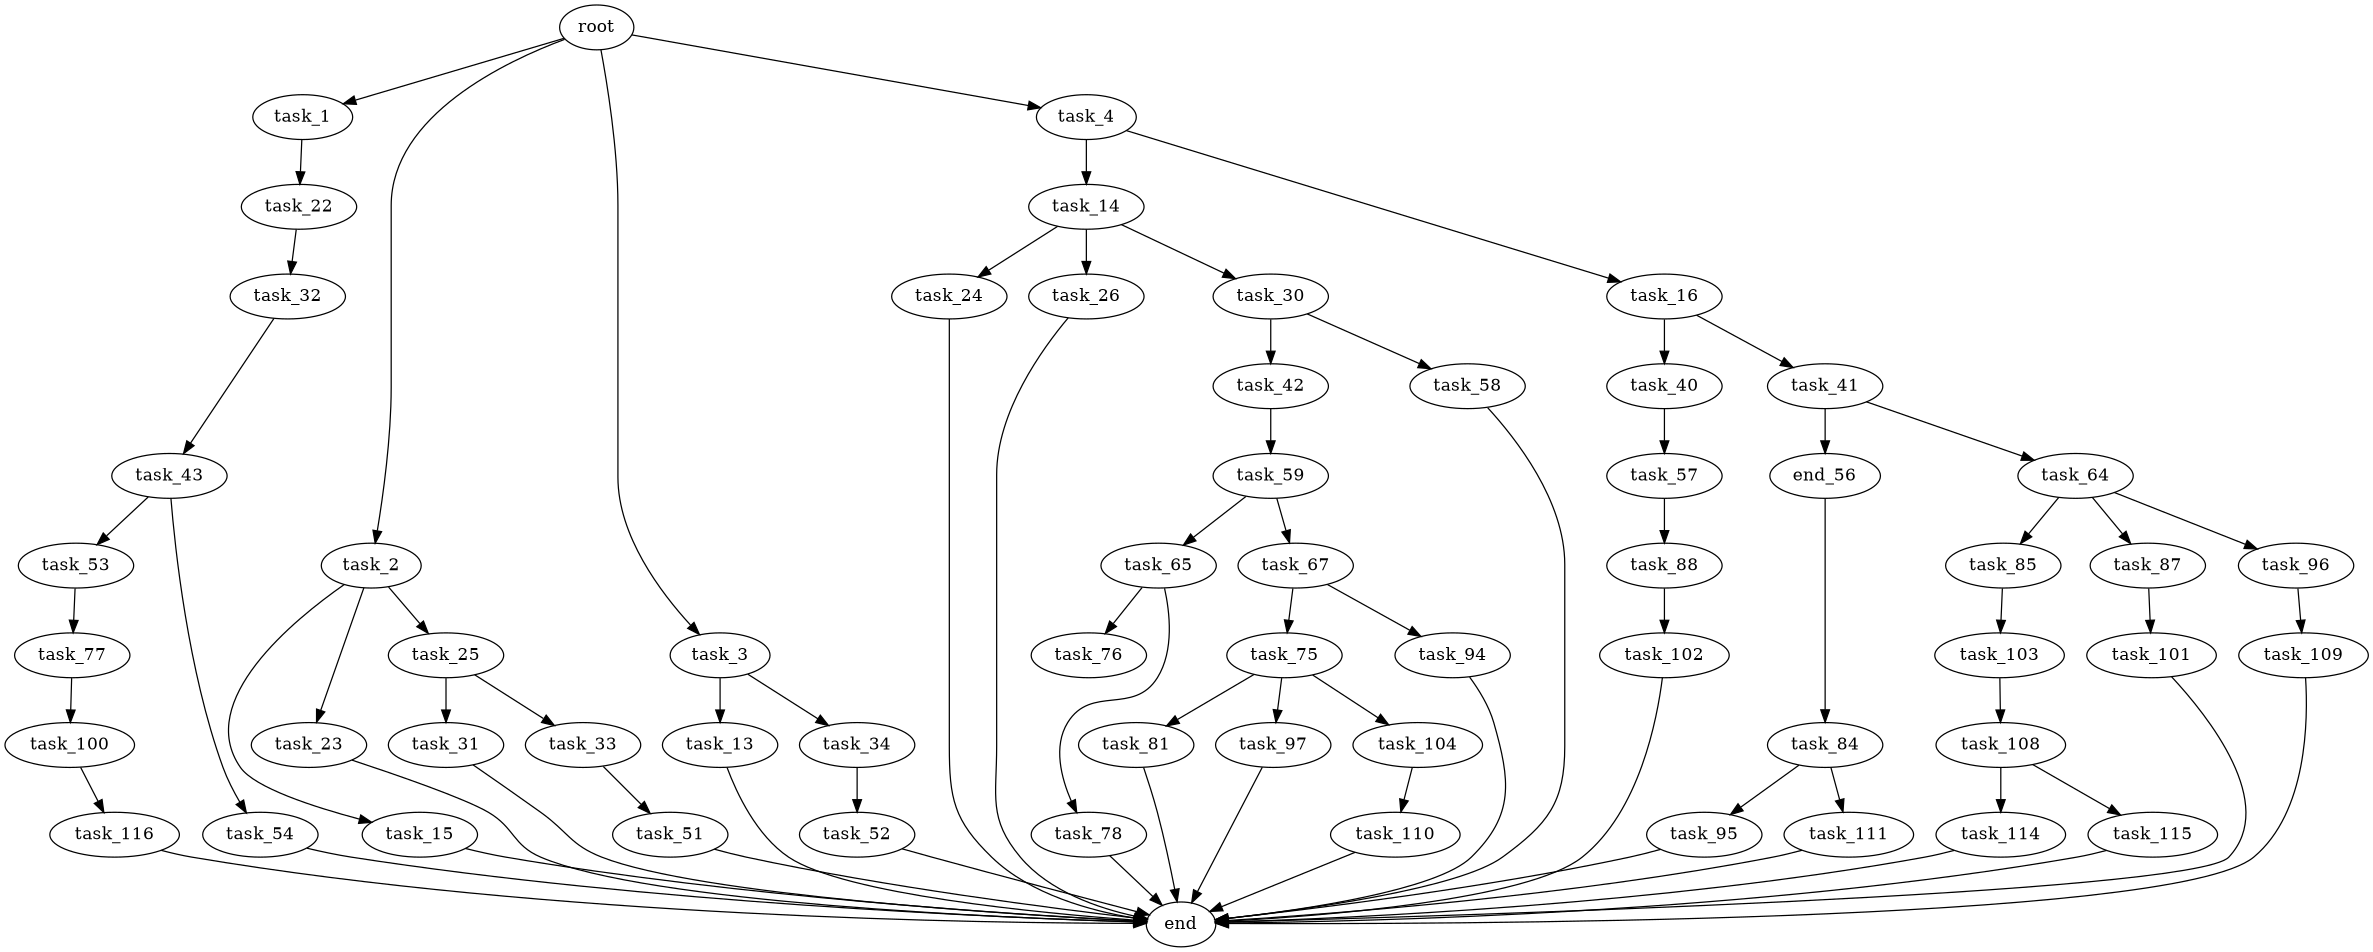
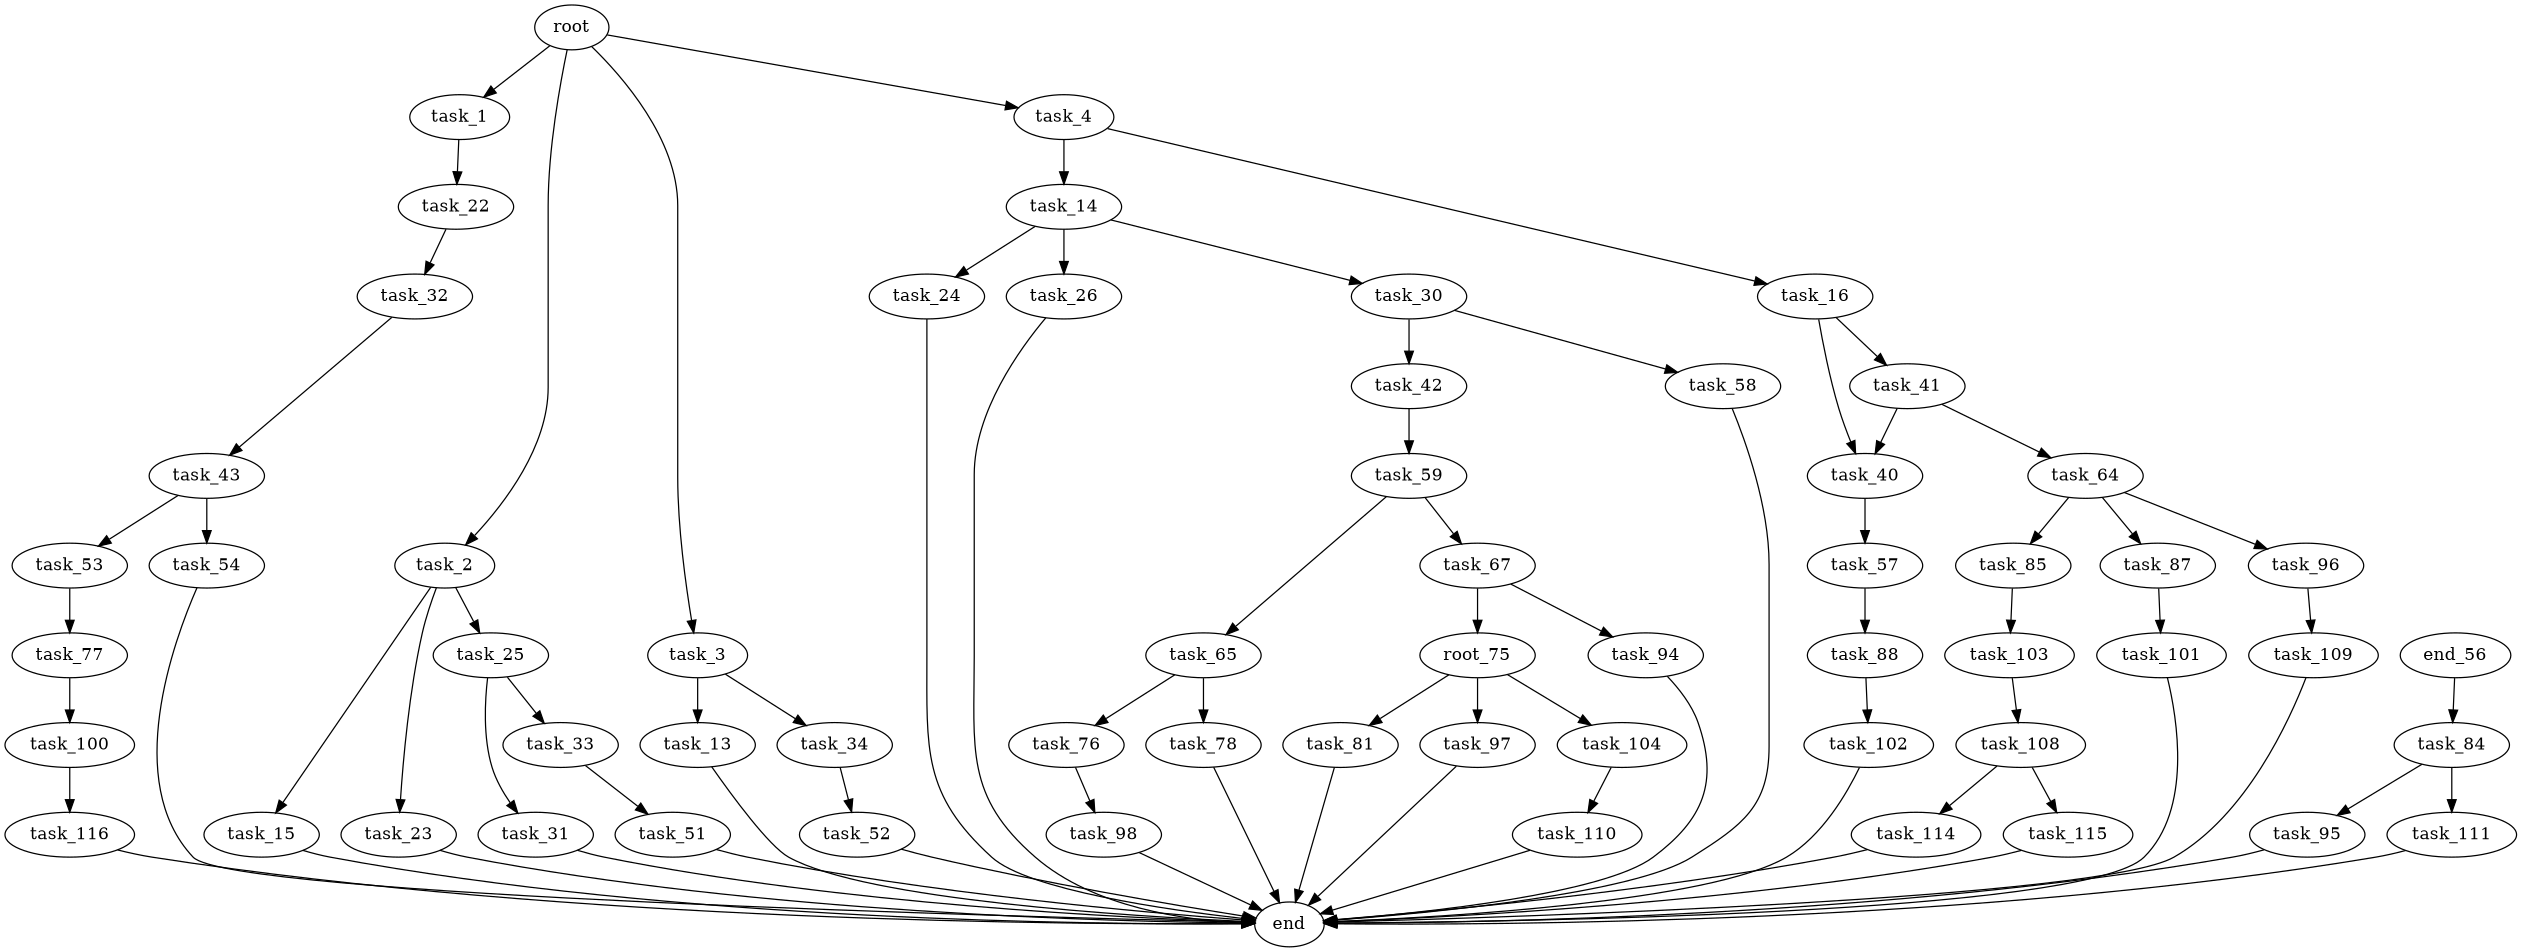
  digraph {
    root
    task_1
    task_2
    task_3
    task_4
    task_22
    task_15
    task_23
    task_25
    task_13
    task_34
    task_14
    task_16
    task_32
    end
    task_31
    task_33
    task_52
    task_24
    task_26
    task_30
    task_40
    task_41
    task_43
    task_51
    task_42
    task_58
    task_57
    n29 [label=end_56]
    task_64
    task_59
    task_88
    task_84
    task_85
    task_87
    task_96
    task_53
    task_54
    task_65
    task_67
    task_77
    task_102
    task_95
    task_111
    task_103
    task_101
    task_109
    task_76
    task_78
-   task_75
+   task_75 [label=root_75]
    task_94
    task_100
    task_116
+   task_98
    n55 [label=task_81]
    task_97
    task_104
    task_108
    task_110
    task_114
    task_115
    root -> task_1
    root -> task_2
    root -> task_3
    root -> task_4
    task_1 -> task_22
    task_2 -> task_15
    task_2 -> task_23
    task_2 -> task_25
    task_3 -> task_13
    task_3 -> task_34
    task_4 -> task_14
    task_4 -> task_16
    task_22 -> task_32
    task_15 -> end
    task_23 -> end
    task_25 -> task_31
    task_25 -> task_33
    task_13 -> end
    task_34 -> task_52
    task_14 -> task_24
    task_14 -> task_26
    task_14 -> task_30
    task_16 -> task_40
    task_16 -> task_41
    task_32 -> task_43
    task_31 -> end
    task_33 -> task_51
    task_52 -> end
    task_24 -> end
    task_26 -> end
    task_30 -> task_42
    task_30 -> task_58
    task_40 -> task_57
-   task_41 -> n29
+   task_41 -> task_40
    task_41 -> task_64
    task_43 -> task_53
    task_43 -> task_54
    task_51 -> end
    task_42 -> task_59
    task_58 -> end
    task_57 -> task_88
    n29 -> task_84
    task_64 -> task_85
    task_64 -> task_87
    task_64 -> task_96
    task_59 -> task_65
    task_59 -> task_67
    task_88 -> task_102
    task_84 -> task_95
    task_84 -> task_111
    task_85 -> task_103
    task_87 -> task_101
    task_96 -> task_109
    task_53 -> task_77
    task_54 -> end
    task_65 -> task_76
    task_65 -> task_78
    task_67 -> task_75
    task_67 -> task_94
    task_77 -> task_100
    task_102 -> end
    task_95 -> end
    task_111 -> end
    task_103 -> task_108
    task_101 -> end
    task_109 -> end
+   task_76 -> task_98
    task_78 -> end
    task_75 -> n55
    task_75 -> task_97
    task_75 -> task_104
    task_94 -> end
    task_100 -> task_116
    task_116 -> end
+   task_98 -> end
    n55 -> end
    task_97 -> end
    task_104 -> task_110
    task_108 -> task_114
    task_108 -> task_115
    task_110 -> end
    task_114 -> end
    task_115 -> end
  }
